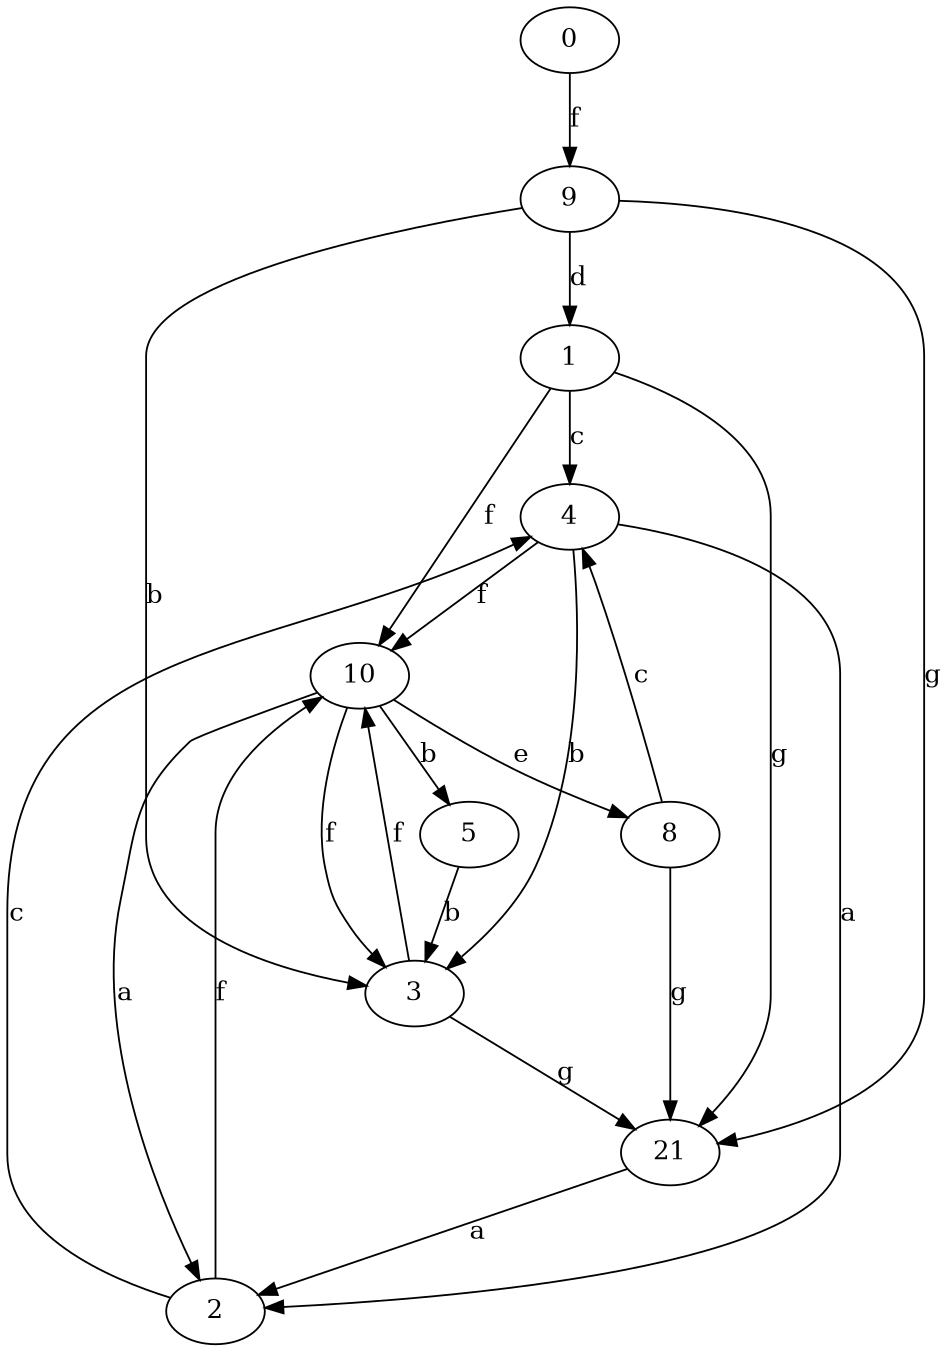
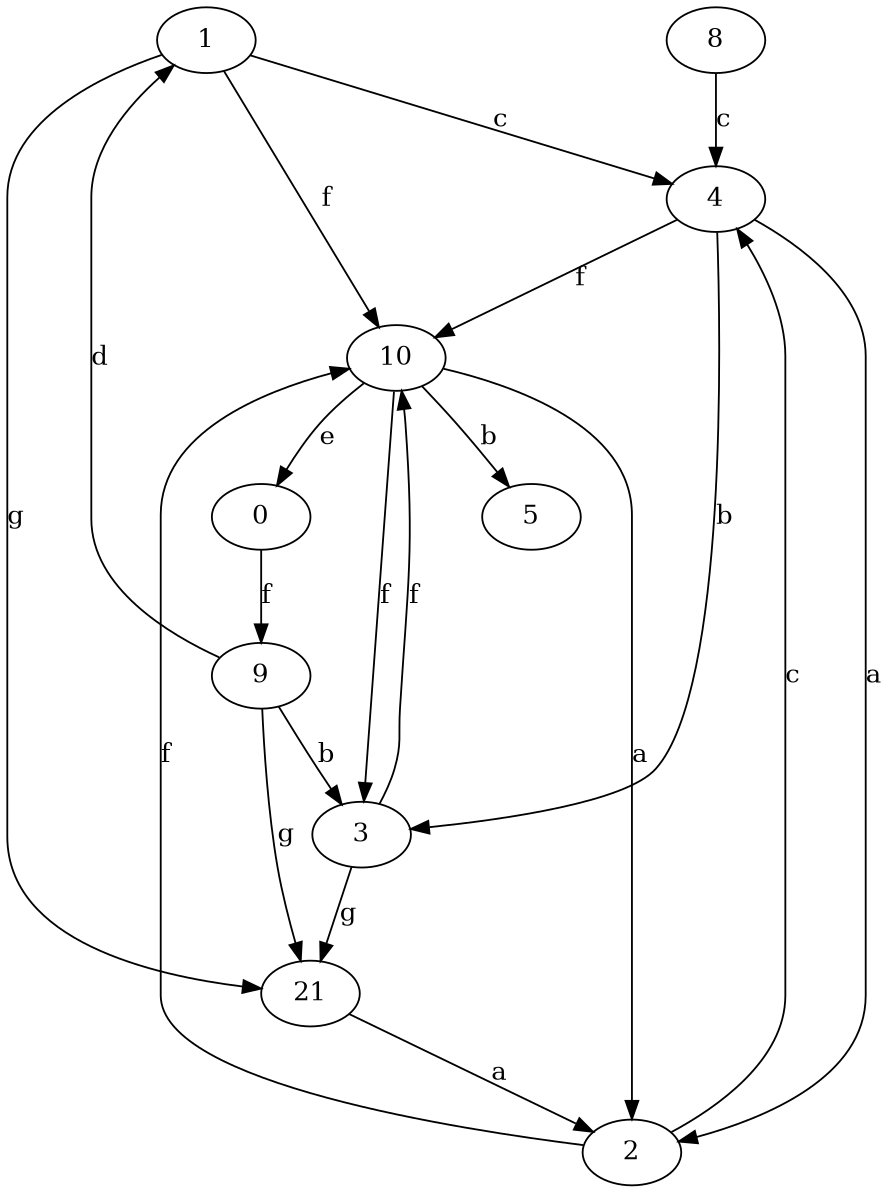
  strict digraph {
    fontname="DejaVu Serif"
    node [fontname="DejaVu Serif"]
    edge [fontname="DejaVu Serif"]
    1
    4
    10
    n4 [label=21]
    2
    3
    5
    8
    0
    9
    1 -> 4 [label=c]
    1 -> 10 [label=f]
    1 -> n4 [label=g]
    4 -> 10 [label=f]
    4 -> 2 [label=a]
    4 -> 3 [label=b]
    10 -> 2 [label=a]
    10 -> 3 [label=f]
    10 -> 5 [label=b]
-   10 -> 8 [label=e]
+   10 -> 0 [label=e]
    n4 -> 2 [label=a]
    2 -> 4 [label=c]
    2 -> 10 [label=f]
    3 -> 10 [label=f]
    3 -> n4 [label=g]
-   5 -> 3 [label=b]
    8 -> 4 [label=c]
-   8 -> n4 [label=g]
    0 -> 9 [label=f]
    9 -> 1 [label=d]
    9 -> n4 [label=g]
    9 -> 3 [label=b]
  }
